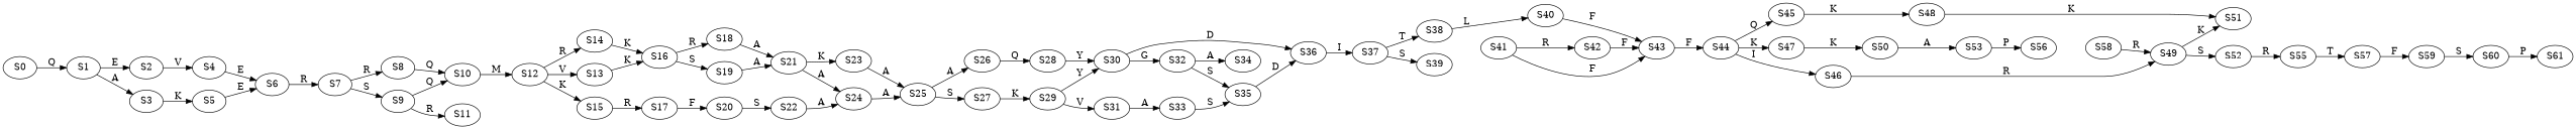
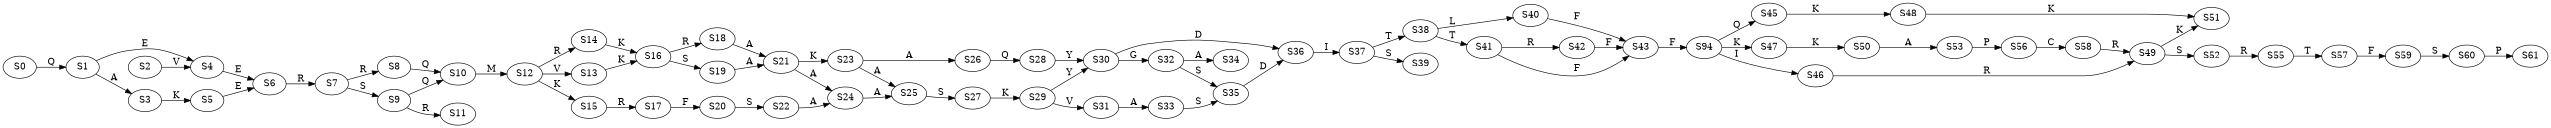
  strict digraph {
    rankdir=LR
    S0
    S1
    S2
    S3
    S4
    S5
    S6
    S7
    S8
    S9
    S10
    S11
    S12
    S13
    S14
    S15
    S16
    S17
    S18
    S19
    S20
    S21
    S22
    S23
    S24
    S25
    S26
    S27
    S28
    S29
    S30
    S31
    S32
    S36
    S33
    S34
    S35
    S37
    S38
    S39
    S40
    S41
    S43
    S42
-   S44
+   S44 [label=S94]
    S45
    S46
    S47
    S48
    S49
    S50
    S51
    S52
    S53
    S55
    S56
    S57
    S58
    S59
    S60
    S61
    S0 -> S1 [label=Q]
-   S1 -> S2 [label=E]
+   S1 -> S4 [label=E]
    S1 -> S3 [label=A]
    S2 -> S4 [label=V]
    S3 -> S5 [label=K]
    S4 -> S6 [label=E]
    S5 -> S6 [label=E]
    S6 -> S7 [label=R]
    S7 -> S8 [label=R]
    S7 -> S9 [label=S]
    S8 -> S10 [label=Q]
    S9 -> S10 [label=Q]
    S9 -> S11 [label=R]
    S10 -> S12 [label=M]
    S12 -> S13 [label=V]
    S12 -> S14 [label=R]
    S12 -> S15 [label=K]
    S13 -> S16 [label=K]
    S14 -> S16 [label=K]
    S15 -> S17 [label=R]
    S16 -> S18 [label=R]
    S16 -> S19 [label=S]
    S17 -> S20 [label=F]
    S18 -> S21 [label=A]
    S19 -> S21 [label=A]
    S20 -> S22 [label=S]
    S21 -> S23 [label=K]
    S21 -> S24 [label=A]
    S22 -> S24 [label=A]
    S23 -> S25 [label=A]
    S24 -> S25 [label=A]
-   S25 -> S26 [label=A]
+   S23 -> S26 [label=A]
    S25 -> S27 [label=S]
    S26 -> S28 [label=Q]
    S27 -> S29 [label=K]
    S28 -> S30 [label=Y]
    S29 -> S30 [label=Y]
    S29 -> S31 [label=V]
    S30 -> S32 [label=G]
    S30 -> S36 [label=D]
    S31 -> S33 [label=A]
    S32 -> S34 [label=A]
    S32 -> S35 [label=S]
    S36 -> S37 [label=I]
    S33 -> S35 [label=S]
    S35 -> S36 [label=D]
    S37 -> S38 [label=T]
    S37 -> S39 [label=S]
    S38 -> S40 [label=L]
+   S38 -> S41 [label=T]
    S40 -> S43 [label=F]
    S41 -> S43 [label=F]
    S41 -> S42 [label=R]
    S43 -> S44 [label=F]
    S42 -> S43 [label=F]
    S44 -> S45 [label=Q]
    S44 -> S46 [label=I]
    S44 -> S47 [label=K]
    S45 -> S48 [label=K]
    S46 -> S49 [label=R]
    S47 -> S50 [label=K]
    S48 -> S51 [label=K]
    S49 -> S51 [label=K]
    S49 -> S52 [label=S]
    S50 -> S53 [label=A]
    S52 -> S55 [label=R]
    S53 -> S56 [label=P]
    S55 -> S57 [label=T]
+   S56 -> S58 [label=C]
    S57 -> S59 [label=F]
    S58 -> S49 [label=R]
    S59 -> S60 [label=S]
    S60 -> S61 [label=P]
  }
